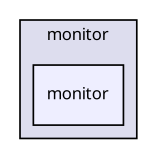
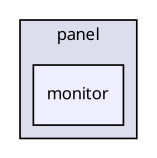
  digraph {
    compound=true
    fontname="Noto Sans"
    n1 [fillcolor="#eeeeff" fontname="Noto Sans" fontsize=10 label=monitor pencolor=black shape=box style=filled]
    subgraph cluster_1 {
      bgcolor="#ddddee"
      fontsize=10
-     label=monitor
+     label=panel
      pencolor=black
      n1
    }
  }
